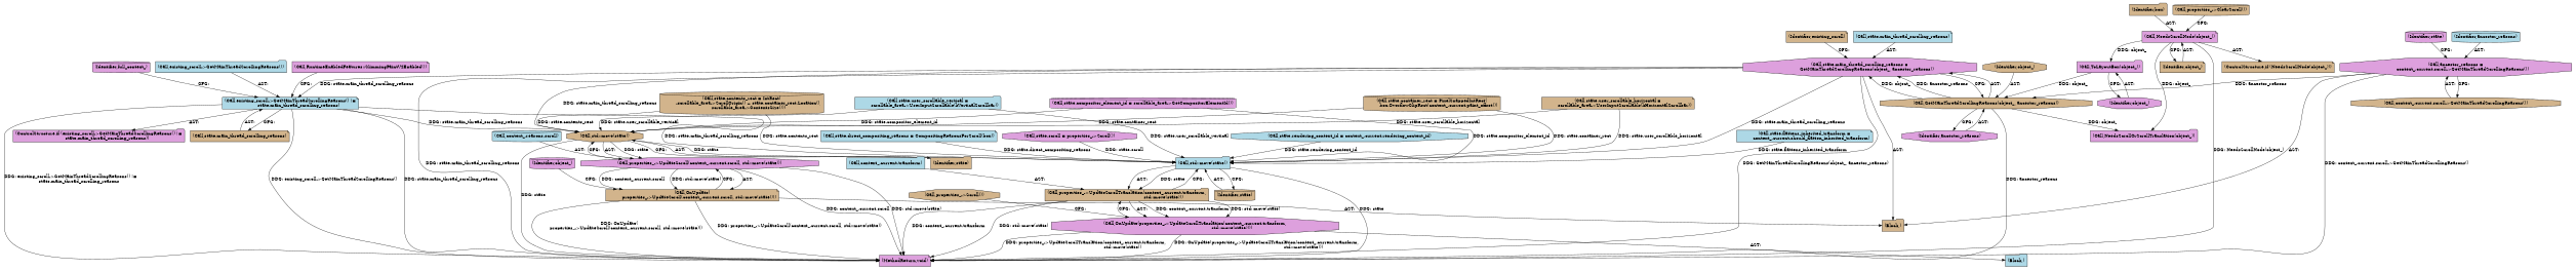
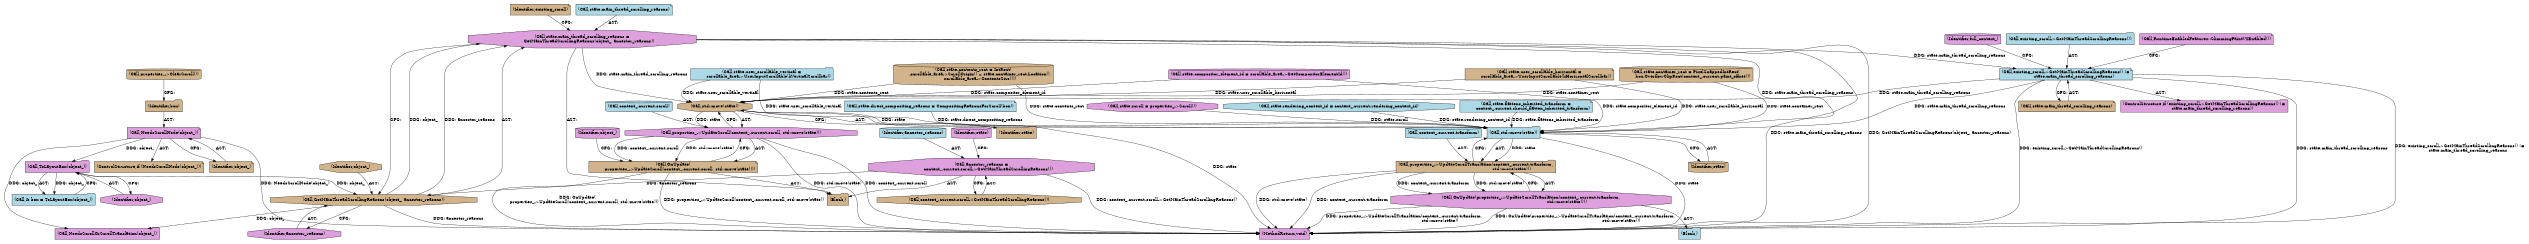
  digraph {
    node [fillcolor=tan shape=note style=filled]
    n1 [fillcolor=lightblue label="(Call,existing_scroll->GetMainThreadScrollingReasons() !=\n            state.main_thread_scrolling_reasons)"]
    n2 [label="(Call,std::move(state))" shape=octagon]
    n3 [fillcolor=lightblue label="(Call,std::move(state))" shape=folder]
    n4 [fillcolor=plum label="(ControlStructure,if (existing_scroll->GetMainThreadScrollingReasons() !=\n            state.main_thread_scrolling_reasons))" shape=folder]
    n5 [label="(Call,state.main_thread_scrolling_reasons)"]
    n6 [fillcolor=plum label="(MethodReturn,void)"]
    n7 [fillcolor=plum label="(Call,properties_->UpdateScroll(context_.current.scroll, std::move(state)))" shape=octagon]
    n8 [label="(Identifier,state)" shape=folder]
    n9 [label="(Call,properties_->UpdateScrollTranslation(context_.current.transform,\n                                                     std::move(state)))" shape=folder]
    n10 [label="(Identifier,state)" shape=cylinder]
    n11 [fillcolor=plum label="(Call,state.main_thread_scrolling_reasons =\n          GetMainThreadScrollingReasons(object_, ancestor_reasons))" shape=octagon]
    n12 [label="(Call,GetMainThreadScrollingReasons(object_, ancestor_reasons))" shape=octagon]
    n13 [label="(Block,)" shape=folder]
    n14 [fillcolor=plum label="(Call,NeedsScrollOrScrollTranslation(object_))" shape=folder]
    n15 [fillcolor=plum label="(Identifier,ancestor_reasons)" shape=octagon]
    n16 [fillcolor=plum label="(Call,ToLayoutBox(object_))" shape=folder]
+   n17 [fillcolor=lightblue label="(Call,& box = ToLayoutBox(object_))" shape=folder]
    n18 [fillcolor=plum label="(Identifier,object_)" shape=octagon]
    n19 [fillcolor=plum label="(Call,NeedsScrollNode(object_))"]
    n20 [label="(ControlStructure,if (NeedsScrollNode(object_)))"]
    n21 [label="(Identifier,object_)"]
    n22 [fillcolor=plum label="(Call,ancestor_reasons =\n          context_.current.scroll->GetMainThreadScrollingReasons())" shape=octagon]
    n23 [label="(Call,context_.current.scroll->GetMainThreadScrollingReasons())" shape=octagon]
    n24 [label="(Call,OnUpdate(\n          properties_->UpdateScroll(context_.current.scroll, std::move(state))))"]
    n25 [fillcolor=plum label="(Call,OnUpdate(properties_->UpdateScrollTranslation(context_.current.transform,\n                                                     std::move(state))))" shape=octagon]
    n26 [fillcolor=lightblue label="(Block,)" shape=folder]
    n27 [fillcolor=plum label="(Call,state.compositor_element_id = scrollable_area->GetCompositorElementId())" shape=cylinder]
    n28 [fillcolor=lightblue label="(Call,state.direct_compositing_reasons = CompositingReasonsForScroll(box))"]
    n29 [label="(Call,state.container_rect = PixelSnappedIntRect(\n          box.OverflowClipRect(context_.current.paint_offset)))" shape=cylinder]
    n30 [fillcolor=lightblue label="(Identifier,ancestor_reasons)" shape=cylinder]
    n31 [fillcolor=plum label="(Identifier,full_context_)" shape=cylinder]
    n32 [fillcolor=lightblue label="(Call,existing_scroll->GetMainThreadScrollingReasons())" shape=folder]
    n33 [fillcolor=plum label="(Identifier,object_)" shape=cylinder]
    n34 [label="(Identifier,object_)" shape=octagon]
-   n35 [fillcolor=lightblue label="(Call,context_.current.transform)" shape=folder]
+   n35 [fillcolor=lightblue label="(Call,context_.current.transform)" shape=cylinder]
    n36 [fillcolor=lightblue label="(Call,state.user_scrollable_vertical =\n          scrollable_area->UserInputScrollable(kVerticalScrollbar))" shape=folder]
    n37 [label="(Identifier,existing_scroll)"]
    n38 [label="(Identifier,box)" shape=folder]
    n39 [fillcolor=plum label="(Call,state.scroll = properties_->Scroll())" shape=octagon]
    n40 [label="(Call,properties_->ClearScroll())" shape=cylinder]
    n41 [fillcolor=lightblue label="(Call,state.rendering_context_id = context_.current.rendering_context_id)" shape=octagon]
-   n42 [fillcolor=lightblue label="(Call,context_.reasons.scroll)" shape=cylinder]
-   n43 [label="(Call,properties_->Scroll())" shape=octagon]
+   n42 [fillcolor=lightblue label="(Call,context_.current.scroll)" shape=cylinder]
    n44 [fillcolor=plum label="(Identifier,state)" shape=cylinder]
    n45 [label="(Call,state.contents_rect = IntRect(\n          -scrollable_area->ScrollOrigin() + state.container_rect.Location(),\n          scrollable_area->ContentsSize()))" shape=cylinder]
    n46 [fillcolor=plum label="(Call,RuntimeEnabledFeatures::SlimmingPaintV2Enabled())"]
    n47 [fillcolor=lightblue label="(Call,state.flattens_inherited_transform =\n          context_.current.should_flatten_inherited_transform)"]
    n48 [fillcolor=lightblue label="(Call,state.main_thread_scrolling_reasons)"]
    n49 [label="(Call,state.user_scrollable_horizontal =\n          scrollable_area->UserInputScrollable(kHorizontalScrollbar))"]
    n1 -> n2 [label="DDG: state.main_thread_scrolling_reasons"]
    n1 -> n3 [label="DDG: state.main_thread_scrolling_reasons"]
    n1 -> n4 [label="AST: "]
    n1 -> n5 [label="CFG: "]
    n1 -> n6 [label="DDG: state.main_thread_scrolling_reasons"]
    n1 -> n6 [label="DDG: existing_scroll->GetMainThreadScrollingReasons() !=\n            state.main_thread_scrolling_reasons"]
    n1 -> n6 [label="DDG: existing_scroll->GetMainThreadScrollingReasons()"]
    n2 -> n3 [label="DDG: state"]
    n2 -> n6 [label="DDG: state"]
    n2 -> n7 [label="AST: "]
    n2 -> n7 [label="DDG: state"]
    n2 -> n8 [label="CFG: "]
    n3 -> n6 [label="DDG: state"]
    n3 -> n9 [label="AST: "]
    n3 -> n9 [label="DDG: state"]
    n3 -> n10 [label="CFG: "]
    n5 -> n1 [label="AST: "]
    n7 -> n2 [label="CFG: "]
    n7 -> n6 [label="DDG: std::move(state)"]
    n7 -> n6 [label="DDG: context_.current.scroll"]
    n7 -> n24 [label="AST: "]
    n7 -> n24 [label="DDG: context_.current.scroll"]
    n7 -> n24 [label="DDG: std::move(state)"]
    n8 -> n2 [label="AST: "]
    n9 -> n3 [label="CFG: "]
    n9 -> n6 [label="DDG: std::move(state)"]
    n9 -> n6 [label="DDG: context_.current.transform"]
    n9 -> n25 [label="AST: "]
    n9 -> n25 [label="DDG: context_.current.transform"]
    n9 -> n25 [label="DDG: std::move(state)"]
    n10 -> n3 [label="AST: "]
    n11 -> n1 [label="DDG: state.main_thread_scrolling_reasons"]
    n11 -> n2 [label="DDG: state.main_thread_scrolling_reasons"]
    n11 -> n3 [label="DDG: state.main_thread_scrolling_reasons"]
    n11 -> n6 [label="DDG: state.main_thread_scrolling_reasons"]
    n11 -> n6 [label="DDG: GetMainThreadScrollingReasons(object_, ancestor_reasons)"]
    n11 -> n12 [label="CFG: "]
    n11 -> n13 [label="AST: "]
    n12 -> n6 [label="DDG: ancestor_reasons"]
    n12 -> n11 [label="AST: "]
    n12 -> n11 [label="DDG: object_"]
    n12 -> n11 [label="DDG: ancestor_reasons"]
    n12 -> n14 [label="DDG: object_"]
    n12 -> n15 [label="CFG: "]
    n15 -> n12 [label="AST: "]
    n16 -> n12 [label="DDG: object_"]
+   n16 -> n17 [label="AST: "]
+   n16 -> n17 [label="DDG: object_"]
    n16 -> n18 [label="CFG: "]
+   n17 -> n16 [label="CFG: "]
    n18 -> n16 [label="AST: "]
    n19 -> n6 [label="DDG: NeedsScrollNode(object_)"]
    n19 -> n14 [label="DDG: object_"]
    n19 -> n16 [label="DDG: object_"]
    n19 -> n20 [label="AST: "]
    n19 -> n21 [label="CFG: "]
    n21 -> n19 [label="AST: "]
    n22 -> n6 [label="DDG: context_.current.scroll->GetMainThreadScrollingReasons()"]
    n22 -> n12 [label="DDG: ancestor_reasons"]
    n22 -> n13 [label="AST: "]
    n22 -> n23 [label="CFG: "]
    n23 -> n22 [label="AST: "]
    n24 -> n6 [label="DDG: properties_->UpdateScroll(context_.current.scroll, std::move(state))"]
    n24 -> n6 [label="DDG: OnUpdate(\n          properties_->UpdateScroll(context_.current.scroll, std::move(state)))"]
    n24 -> n7 [label="CFG: "]
    n24 -> n13 [label="AST: "]
    n25 -> n6 [label="DDG: OnUpdate(properties_->UpdateScrollTranslation(context_.current.transform,\n                                                     std::move(state)))"]
    n25 -> n6 [label="DDG: properties_->UpdateScrollTranslation(context_.current.transform,\n                                                     std::move(state))"]
    n25 -> n9 [label="CFG: "]
    n25 -> n26 [label="AST: "]
    n27 -> n2 [label="DDG: state.compositor_element_id"]
    n27 -> n3 [label="DDG: state.compositor_element_id"]
    n28 -> n3 [label="DDG: state.direct_compositing_reasons"]
    n29 -> n2 [label="DDG: state.container_rect"]
    n29 -> n3 [label="DDG: state.container_rect"]
    n30 -> n22 [label="AST: "]
    n31 -> n1 [label="CFG: "]
    n32 -> n1 [label="AST: "]
    n33 -> n24 [label="CFG: "]
    n34 -> n12 [label="AST: "]
    n35 -> n9 [label="AST: "]
    n36 -> n2 [label="DDG: state.user_scrollable_vertical"]
    n36 -> n3 [label="DDG: state.user_scrollable_vertical"]
    n37 -> n11 [label="CFG: "]
    n38 -> n19 [label="AST: "]
    n39 -> n3 [label="DDG: state.scroll"]
-   n40 -> n19 [label="CFG: "]
+   n40 -> n38 [label="CFG: "]
    n41 -> n3 [label="DDG: state.rendering_context_id"]
    n42 -> n7 [label="AST: "]
-   n43 -> n25 [label="CFG: "]
    n44 -> n22 [label="CFG: "]
    n45 -> n2 [label="DDG: state.contents_rect"]
    n45 -> n3 [label="DDG: state.contents_rect"]
    n46 -> n1 [label="CFG: "]
    n47 -> n3 [label="DDG: state.flattens_inherited_transform"]
    n48 -> n11 [label="AST: "]
    n49 -> n2 [label="DDG: state.user_scrollable_horizontal"]
    n49 -> n3 [label="DDG: state.user_scrollable_horizontal"]
  }
